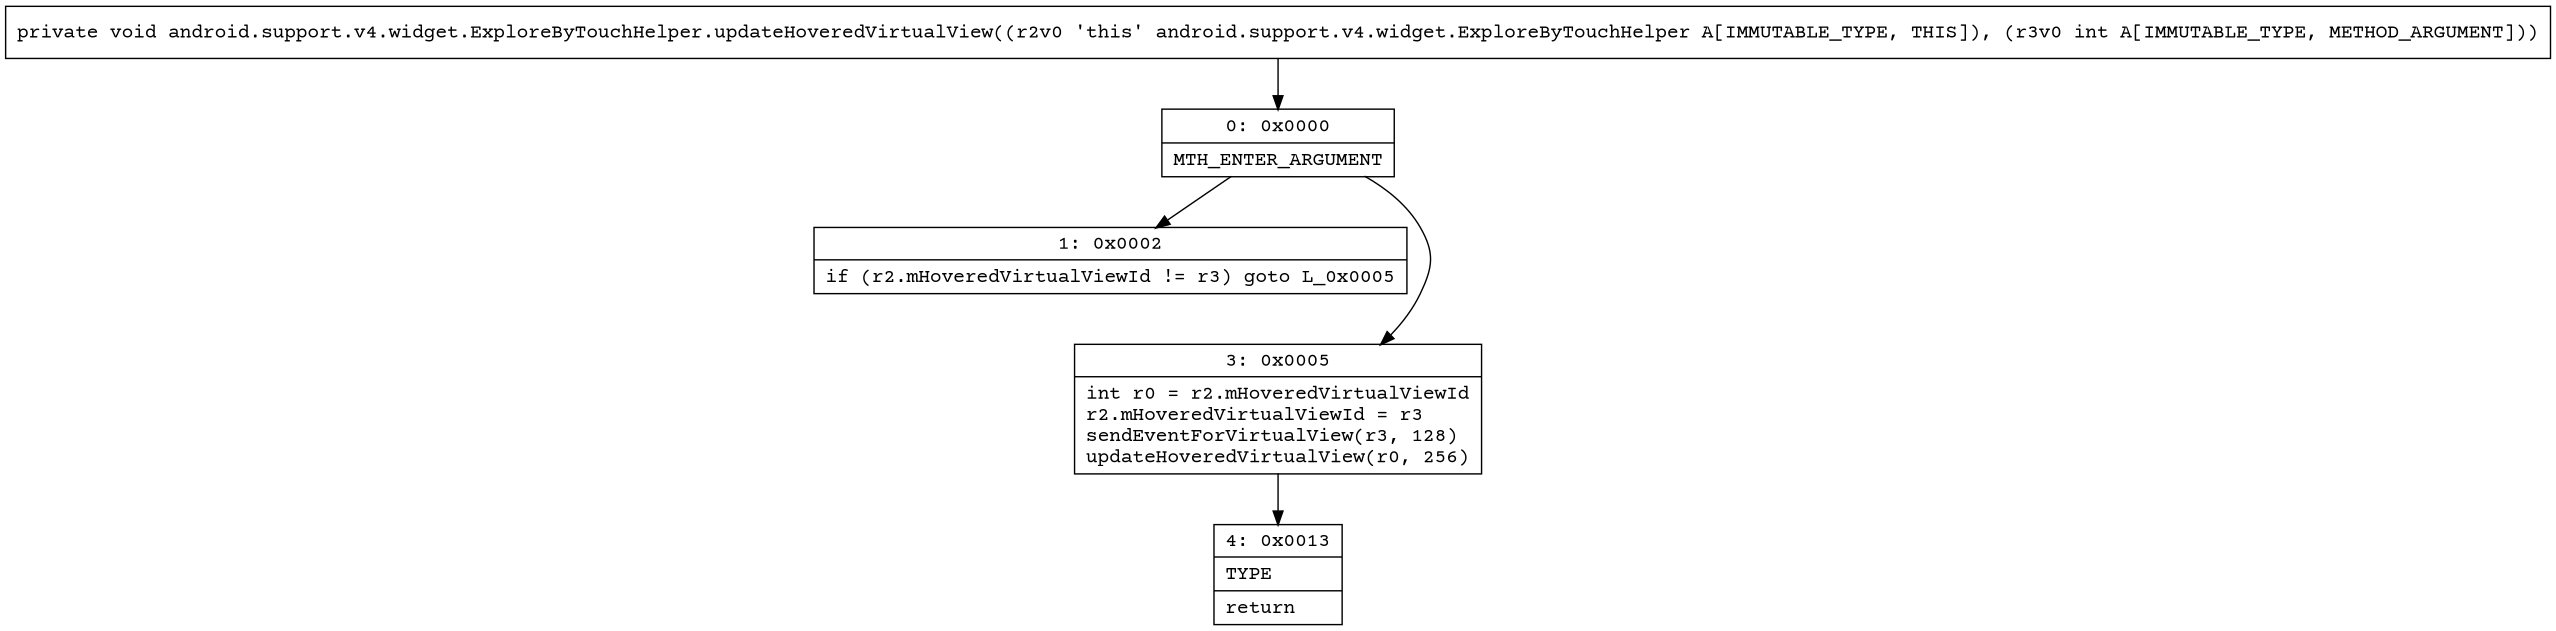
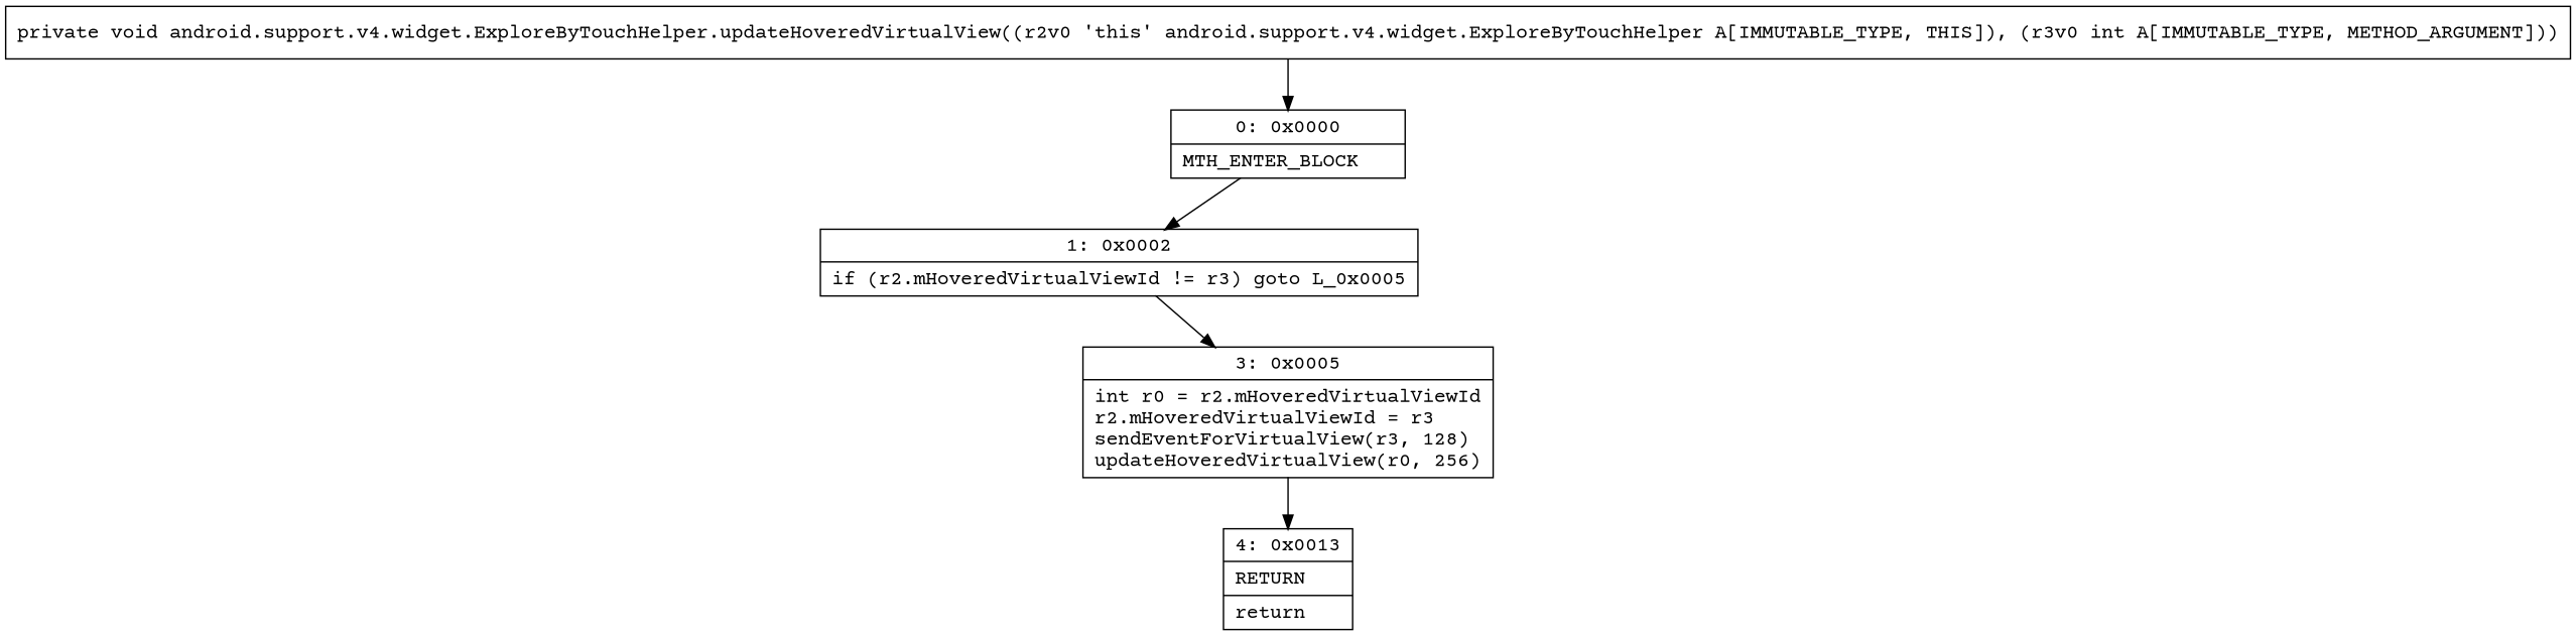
  digraph {
    fontname="Courier Prime"
    node [fontname="Courier Prime" shape=record]
    edge [fontname="Courier Prime"]
-   n1 [label="{0\:\ 0x0000|MTH_ENTER_ARGUMENT\l}"]
+   n1 [label="{0\:\ 0x0000|MTH_ENTER_BLOCK\l}"]
    n2 [label="{1\:\ 0x0002|if (r2.mHoveredVirtualViewId != r3) goto L_0x0005\l}"]
    n3 [label="{3\:\ 0x0005|int r0 = r2.mHoveredVirtualViewId\lr2.mHoveredVirtualViewId = r3\lsendEventForVirtualView(r3, 128)\lupdateHoveredVirtualView(r0, 256)\l}"]
-   n4 [label="{4\:\ 0x0013|TYPE\l|return\l}"]
+   n4 [label="{4\:\ 0x0013|RETURN\l|return\l}"]
    n5 [label="{private void android.support.v4.widget.ExploreByTouchHelper.updateHoveredVirtualView((r2v0 'this' android.support.v4.widget.ExploreByTouchHelper A[IMMUTABLE_TYPE, THIS]), (r3v0 int A[IMMUTABLE_TYPE, METHOD_ARGUMENT])) }"]
    n1 -> n2
-   n1 -> n3
+   n2 -> n3
    n3 -> n4
    n5 -> n1
  }
